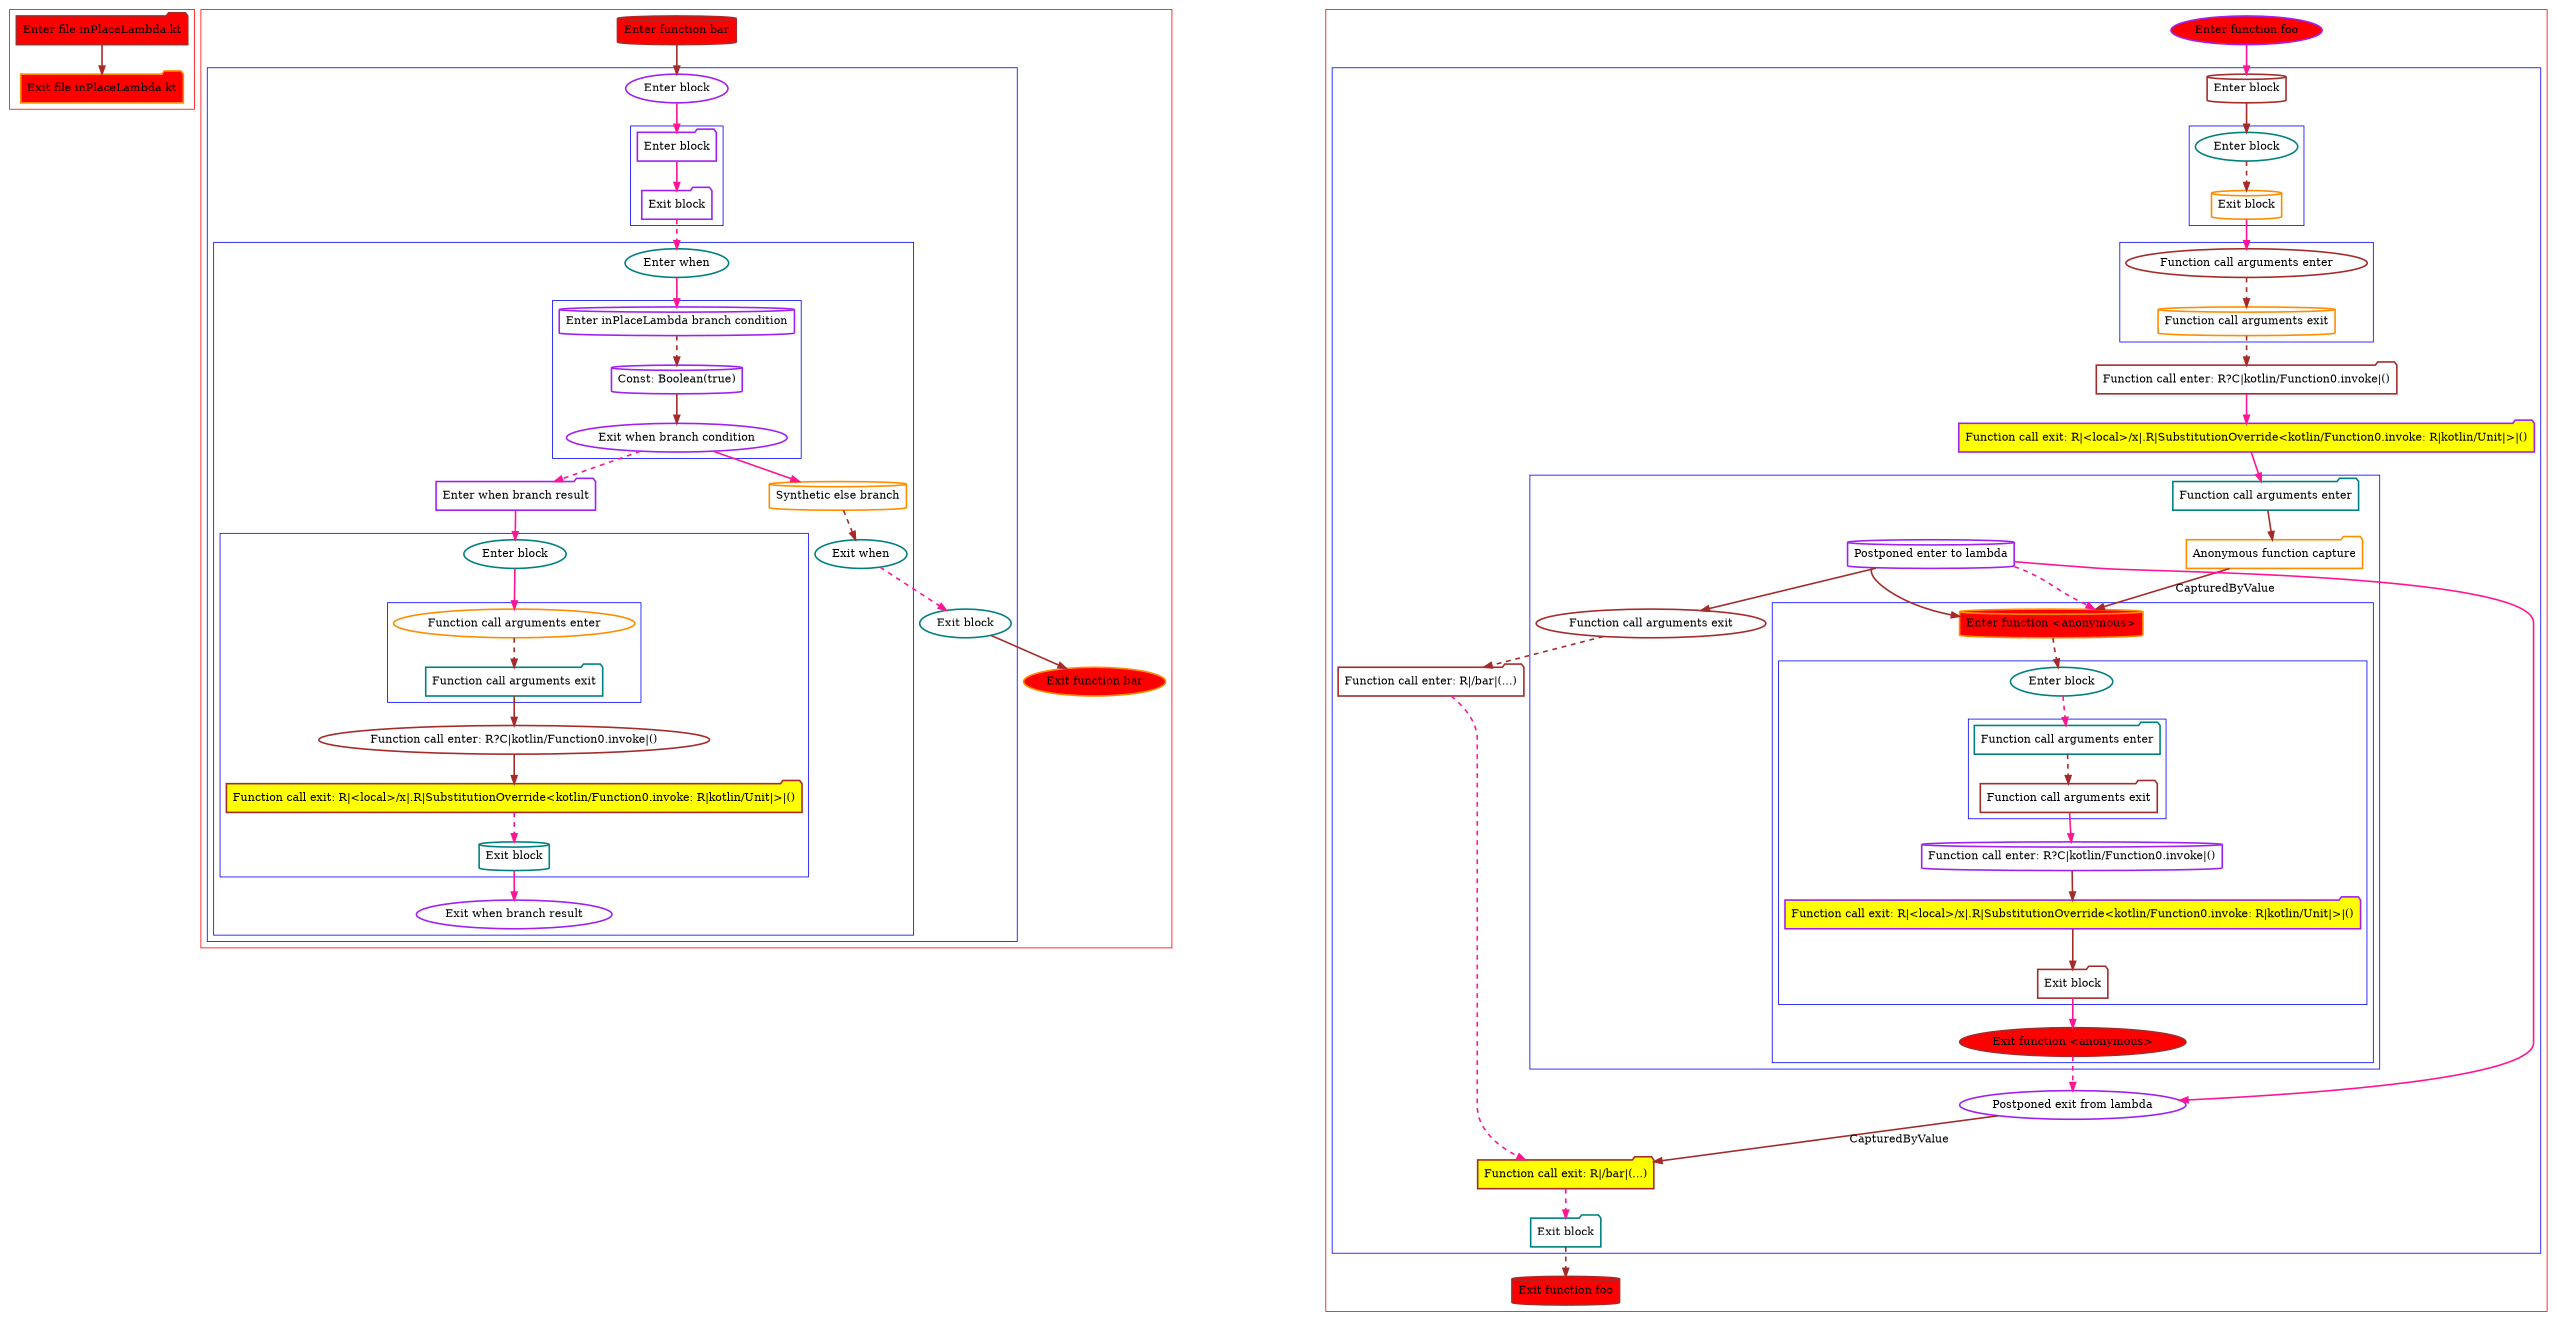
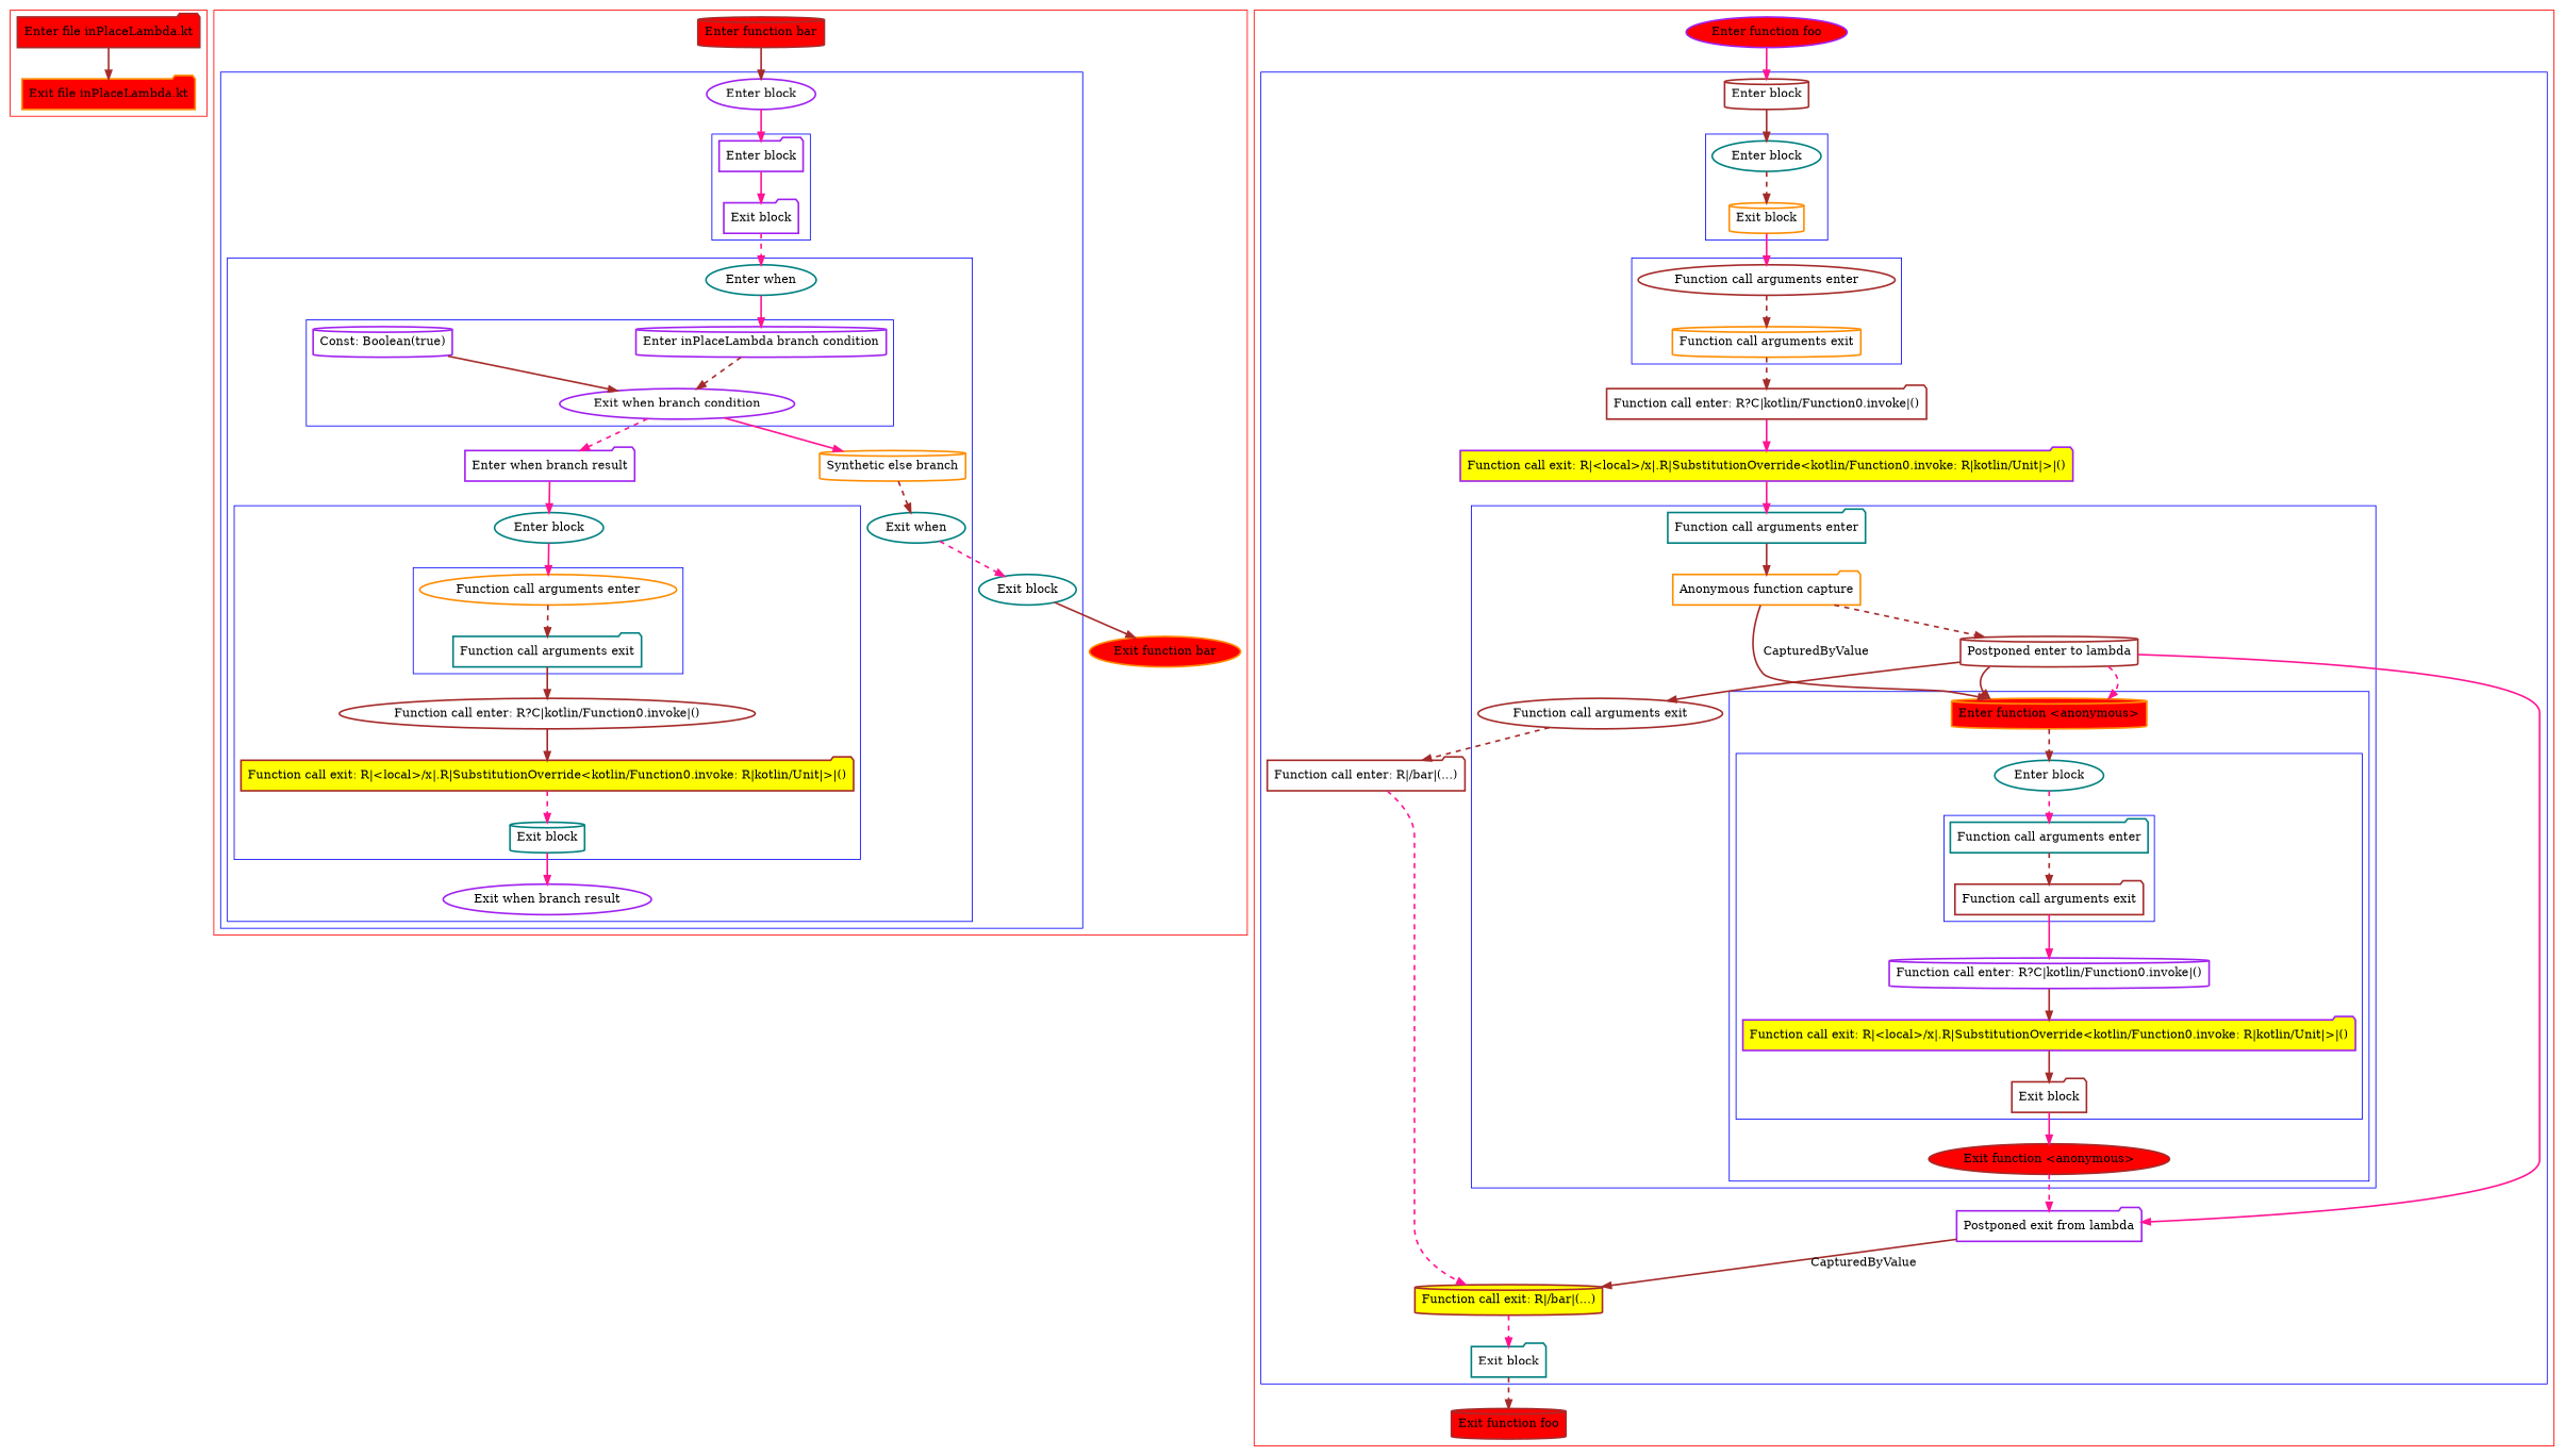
  digraph {
    nodesep=3
    node [color=brown penwidth=2 shape=folder]
    edge [color=brown penwidth=2 style=solid]
    n1 [fillcolor=red label="Enter file inPlaceLambda.kt" style=filled]
    n2 [color=darkorange fillcolor=red label="Exit file inPlaceLambda.kt" style=filled]
    n3 [color=purple label="Enter block"]
    n4 [color=purple label="Exit block"]
    n5 [color=purple label="Enter inPlaceLambda branch condition" shape=cylinder]
    n6 [color=purple label="Const: Boolean(true)" shape=cylinder]
    n7 [color=purple label="Exit when branch condition" shape=ellipse]
    n8 [color=darkorange label="Function call arguments enter" shape=ellipse]
    n9 [color=teal label="Function call arguments exit"]
    n10 [color=teal label="Enter block" shape=ellipse]
    n11 [label="Function call enter: R?C|kotlin/Function0.invoke|()" shape=ellipse]
    n12 [fillcolor=yellow label="Function call exit: R|<local>/x|.R|SubstitutionOverride<kotlin/Function0.invoke: R|kotlin/Unit|>|()" style=filled]
    n13 [color=teal label="Exit block" shape=cylinder]
    n14 [color=teal label="Enter when" shape=ellipse]
    n15 [color=darkorange label="Synthetic else branch" shape=cylinder]
    n16 [color=purple label="Enter when branch result"]
    n17 [color=purple label="Exit when branch result" shape=ellipse]
    n18 [color=teal label="Exit when" shape=ellipse]
    n19 [color=purple label="Enter block" shape=ellipse]
    n20 [color=teal label="Exit block" shape=ellipse]
    n21 [fillcolor=red label="Enter function bar" shape=cylinder style=filled]
    n22 [color=darkorange fillcolor=red label="Exit function bar" shape=ellipse style=filled]
    n23 [color=teal label="Enter block" shape=ellipse]
    n24 [color=darkorange label="Exit block" shape=cylinder]
    n25 [label="Function call arguments enter" shape=ellipse]
    n26 [color=darkorange label="Function call arguments exit" shape=cylinder]
    n27 [color=teal label="Function call arguments enter"]
    n28 [label="Function call arguments exit"]
    n29 [color=teal label="Enter block" shape=ellipse]
    n30 [color=purple label="Function call enter: R?C|kotlin/Function0.invoke|()" shape=cylinder]
    n31 [color=purple fillcolor=yellow label="Function call exit: R|<local>/x|.R|SubstitutionOverride<kotlin/Function0.invoke: R|kotlin/Unit|>|()" style=filled]
    n32 [label="Exit block"]
    n33 [color=darkorange fillcolor=red label="Enter function <anonymous>" shape=cylinder style=filled]
    n34 [fillcolor=red label="Exit function <anonymous>" shape=ellipse style=filled]
    n35 [color=teal label="Function call arguments enter"]
    n36 [color=darkorange label="Anonymous function capture"]
-   n37 [color=purple label="Postponed enter to lambda" shape=cylinder]
+   n37 [label="Postponed enter to lambda" shape=cylinder]
    n38 [label="Function call arguments exit" shape=ellipse]
    n39 [label="Enter block" shape=cylinder]
    n40 [label="Function call enter: R?C|kotlin/Function0.invoke|()"]
    n41 [color=purple fillcolor=yellow label="Function call exit: R|<local>/x|.R|SubstitutionOverride<kotlin/Function0.invoke: R|kotlin/Unit|>|()" style=filled]
    n42 [label="Function call enter: R|/bar|(...)"]
-   n43 [color=purple label="Postponed exit from lambda" shape=ellipse]
-   n44 [fillcolor=yellow label="Function call exit: R|/bar|(...)" style=filled]
+   n43 [color=purple label="Postponed exit from lambda"]
+   n44 [fillcolor=yellow label="Function call exit: R|/bar|(...)" shape=cylinder style=filled]
    n45 [color=teal label="Exit block"]
    n46 [color=purple fillcolor=red label="Enter function foo" shape=ellipse style=filled]
    n47 [fillcolor=red label="Exit function foo" shape=cylinder style=filled]
    subgraph cluster_1 {
      color=red
      n1
      n2
    }
    subgraph cluster_2 {
      color=red
      n21
      n22
      subgraph cluster_3 {
        color=blue
        n19
        n20
        subgraph cluster_4 {
          color=blue
          n3
          n4
        }
        subgraph cluster_5 {
          color=blue
          n14
          n15
          n16
          n17
          n18
          subgraph cluster_6 {
            color=blue
            n5
            n6
            n7
          }
          subgraph cluster_7 {
            color=blue
            n10
            n11
            n12
            n13
            subgraph cluster_8 {
              color=blue
              n8
              n9
            }
          }
        }
      }
    }
    subgraph cluster_9 {
      color=red
      n46
      n47
      subgraph cluster_10 {
        color=blue
        n39
        n40
        n41
        n42
        n43
        n44
        n45
        subgraph cluster_11 {
          color=blue
          n23
          n24
        }
        subgraph cluster_12 {
          color=blue
          n25
          n26
        }
        subgraph cluster_13 {
          color=blue
          n35
          n36
          n37
          n38
          subgraph cluster_14 {
            color=blue
            n33
            n34
            subgraph cluster_15 {
              color=blue
              n29
              n30
              n31
              n32
              subgraph cluster_16 {
                color=blue
                n27
                n28
              }
            }
          }
        }
      }
    }
    n1 -> n2
    n3 -> n4 [color=deeppink]
    n4 -> n14 [color=deeppink style=dashed]
-   n5 -> n6 [style=dashed]
+   n5 -> n7 [style=dashed]
    n6 -> n7
    n7 -> n15 [color=deeppink]
    n7 -> n16 [color=deeppink style=dashed]
    n8 -> n9 [style=dashed]
    n9 -> n11
    n10 -> n8 [color=deeppink]
    n11 -> n12
    n12 -> n13 [color=deeppink style=dashed]
    n13 -> n17 [color=deeppink]
    n14 -> n5 [color=deeppink]
    n15 -> n18 [style=dashed]
    n16 -> n10 [color=deeppink]
    n18 -> n20 [color=deeppink style=dashed]
    n19 -> n3 [color=deeppink]
    n20 -> n22
    n21 -> n19
    n23 -> n24 [style=dashed]
    n24 -> n25 [color=deeppink]
    n25 -> n26 [style=dashed]
    n26 -> n40 [style=dashed]
    n27 -> n28 [style=dashed]
    n28 -> n30 [color=deeppink]
    n29 -> n27 [color=deeppink style=dashed]
    n30 -> n31
    n31 -> n32
    n32 -> n34 [color=deeppink]
    n33 -> n29 [style=dashed]
    n34 -> n43 [color=deeppink style=dashed]
    n35 -> n36
    n36 -> n33 [label=CapturedByValue]
+   n36 -> n37 [style=dashed]
    n37 -> n33
    n37 -> n33 [color=deeppink style=dashed]
    n37 -> n38
    n37 -> n43 [color=deeppink]
    n38 -> n42 [style=dashed]
    n39 -> n23
    n40 -> n41 [color=deeppink]
    n41 -> n35 [color=deeppink]
    n42 -> n44 [color=deeppink style=dashed]
    n43 -> n44 [label=CapturedByValue]
    n44 -> n45 [color=deeppink style=dashed]
    n45 -> n47 [style=dashed]
    n46 -> n39 [color=deeppink]
  }
